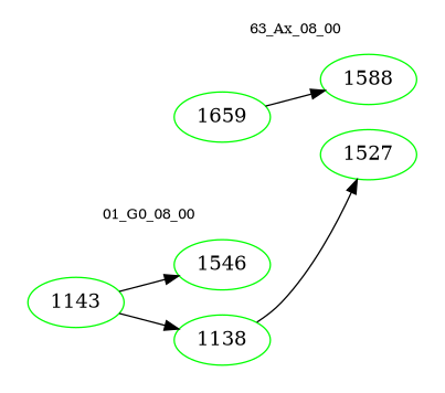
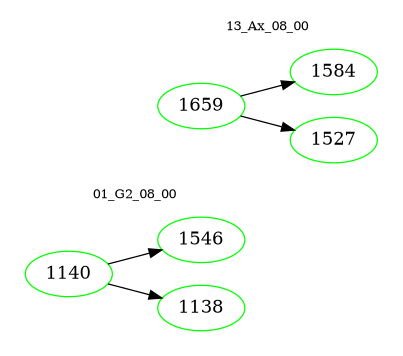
  digraph {
    rankdir=LR
    node [color=green]
    edge [color=black]
    n1 [label=1659]
    n2 [label=1527]
-   n3 [label=1588]
-   n4 [label=1143]
+   n3 [label=1584]
+   n4 [label=1140]
    n5 [label=1138]
    n6 [label=1546]
    subgraph cluster_1 {
      color=white
      fontsize=10
-     label="63_Ax_08_00"
+     label="13_Ax_08_00"
      n1
      n2
      n3
    }
    subgraph cluster_2 {
      color=white
      fontsize=10
-     label="01_G0_08_00"
+     label="01_G2_08_00"
      n4
      n5
      n6
    }
-   n5 -> n2
+   n1 -> n2
    n1 -> n3
    n4 -> n5
    n4 -> n6
  }
